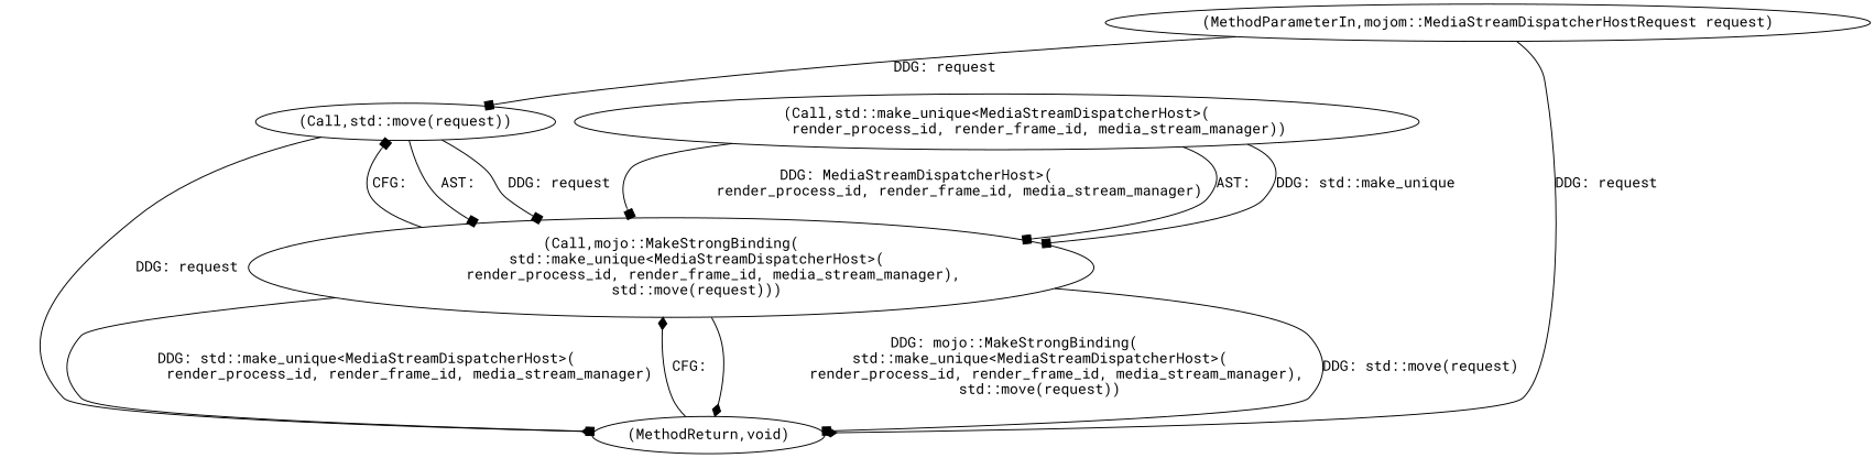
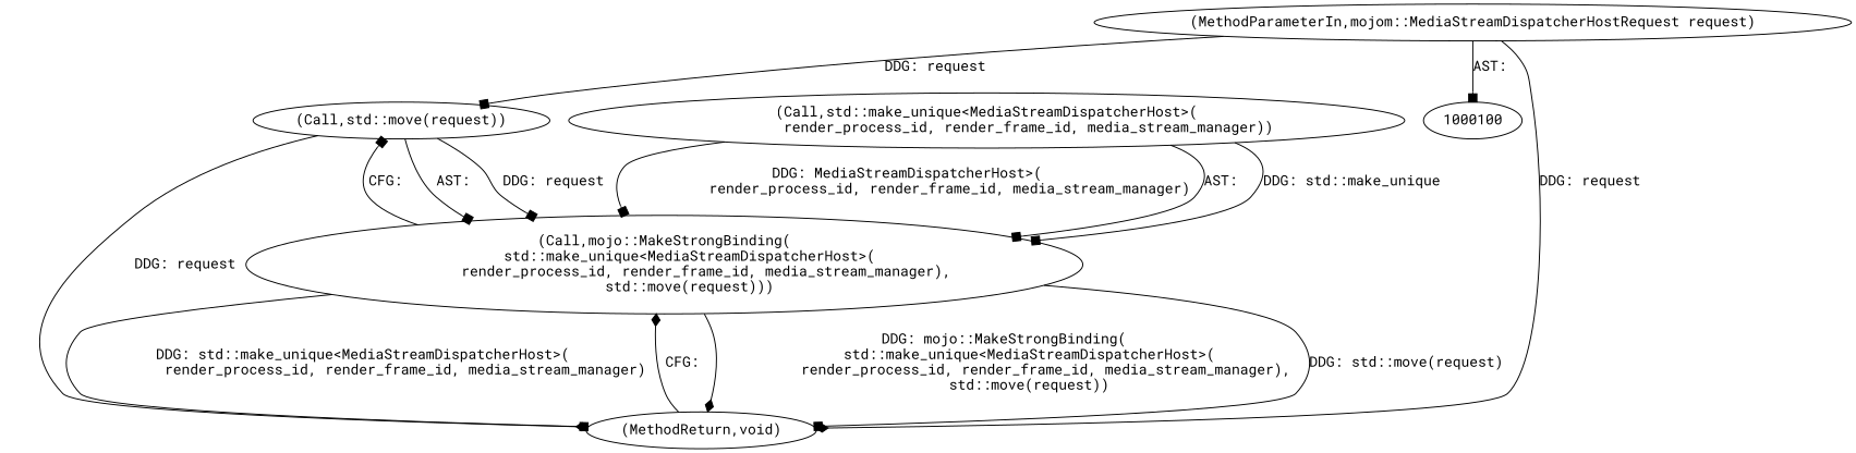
  digraph {
    fontname="Roboto Mono"
    node [fontname="Roboto Mono"]
    edge [arrowhead=box fontname="Roboto Mono"]
    n1 [label="(Call,std::move(request))"]
    n2 [label="(Call,mojo::MakeStrongBinding(\n      std::make_unique<MediaStreamDispatcherHost>(\n          render_process_id, render_frame_id, media_stream_manager),\n      std::move(request)))"]
    n3 [label="(MethodReturn,void)"]
    n4 [label="(MethodParameterIn,mojom::MediaStreamDispatcherHostRequest request)"]
+   1000100
    n6 [label="(Call,std::make_unique<MediaStreamDispatcherHost>(\n          render_process_id, render_frame_id, media_stream_manager))"]
    n1 -> n2 [label="AST: "]
    n1 -> n2 [label="DDG: request"]
    n1 -> n3 [arrowhead=diamond label="DDG: request"]
    n2 -> n1 [label="CFG: "]
    n2 -> n3 [arrowhead=diamond label="DDG: mojo::MakeStrongBinding(\n      std::make_unique<MediaStreamDispatcherHost>(\n          render_process_id, render_frame_id, media_stream_manager),\n      std::move(request))"]
    n2 -> n3 [label="DDG: std::move(request)"]
    n2 -> n3 [label="DDG: std::make_unique<MediaStreamDispatcherHost>(\n          render_process_id, render_frame_id, media_stream_manager)"]
    n3 -> n2 [arrowhead=diamond label="CFG: "]
    n4 -> n1 [label="DDG: request"]
    n4 -> n3 [arrowhead=diamond label="DDG: request"]
+   n4 -> 1000100 [label="AST: "]
    n6 -> n2 [label="AST: "]
    n6 -> n2 [label="DDG: std::make_unique"]
    n6 -> n2 [label="DDG: MediaStreamDispatcherHost>(\n          render_process_id, render_frame_id, media_stream_manager)"]
  }
